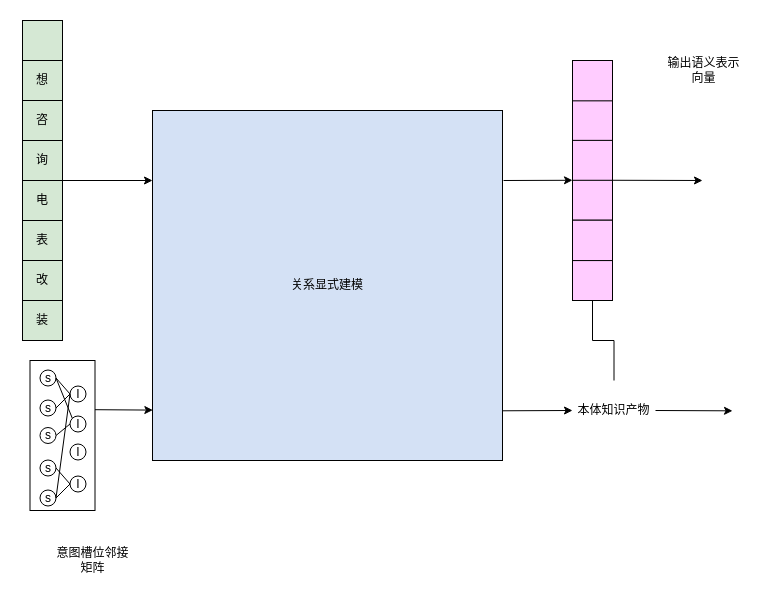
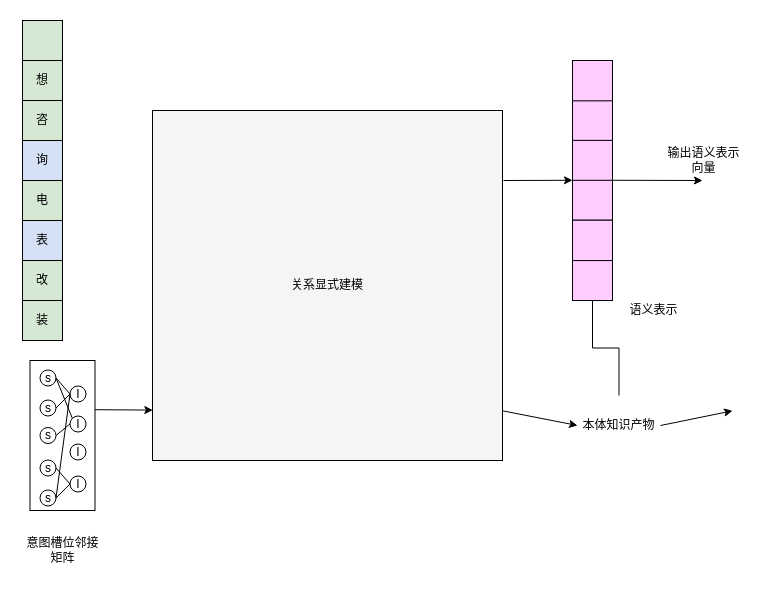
  <mxCell id="0" />
  <mxCell id="1" parent="0" />
  <mxCell id="2" value="" style="group;fillColor=#D5E8D4;" vertex="1" connectable="0" parent="1"><mxGeometry x="22" y="20" width="40" height="320" as="geometry" /></mxCell>
  <mxCell id="3" value="" style="rounded=0;whiteSpace=wrap;html=1;container=0;fillColor=#D5E8D4;" vertex="1" parent="2"><mxGeometry width="40" height="40.0" as="geometry" /></mxCell>
  <mxCell id="4" value="想" style="rounded=0;whiteSpace=wrap;html=1;container=0;fillColor=#D5E8D4;" vertex="1" parent="2"><mxGeometry y="40.0" width="40" height="40.0" as="geometry" /></mxCell>
  <mxCell id="5" value="咨" style="rounded=0;whiteSpace=wrap;html=1;container=0;fillColor=#D5E8D4;" vertex="1" parent="2"><mxGeometry y="80.0" width="40" height="40.0" as="geometry" /></mxCell>
- <mxCell id="6" value="询" style="rounded=0;whiteSpace=wrap;html=1;container=0;fillColor=#D5E8D4;" vertex="1" parent="2"><mxGeometry y="120.0" width="40" height="40.0" as="geometry" /></mxCell>
+ <mxCell id="6" value="询" style="rounded=0;whiteSpace=wrap;html=1;container=0;fillColor=#d4e1f5;" vertex="1" parent="2"><mxGeometry y="120.0" width="40" height="40.0" as="geometry" /></mxCell>
  <mxCell id="7" value="" style="rounded=0;whiteSpace=wrap;html=1;container=0;fillColor=#D5E8D4;" vertex="1" parent="2"><mxGeometry y="160.001" width="40" height="40.0" as="geometry" /></mxCell>
- <mxCell id="8" value="表" style="rounded=0;whiteSpace=wrap;html=1;container=0;fillColor=#D5E8D4;" vertex="1" parent="2"><mxGeometry y="200.001" width="40" height="40.0" as="geometry" /></mxCell>
+ <mxCell id="8" value="表" style="rounded=0;whiteSpace=wrap;html=1;container=0;fillColor=#d4e1f5;" vertex="1" parent="2"><mxGeometry y="200.001" width="40" height="40.0" as="geometry" /></mxCell>
  <mxCell id="9" value="电" style="rounded=0;whiteSpace=wrap;html=1;container=0;fillColor=#D5E8D4;" vertex="1" parent="2"><mxGeometry y="160.001" width="40" height="40.0" as="geometry" /></mxCell>
  <mxCell id="10" value="改" style="rounded=0;whiteSpace=wrap;html=1;container=0;fillColor=#D5E8D4;" vertex="1" parent="2"><mxGeometry y="240.001" width="40" height="40.0" as="geometry" /></mxCell>
  <mxCell id="11" value="装" style="rounded=0;whiteSpace=wrap;html=1;container=0;fillColor=#D5E8D4;" vertex="1" parent="2"><mxGeometry y="280.0" width="40" height="40.0" as="geometry" /></mxCell>
  <mxCell id="12" value="" style="group;fillColor=#FFCCFF;" vertex="1" connectable="0" parent="1"><mxGeometry x="572" y="60" width="40" height="240" as="geometry" /></mxCell>
  <mxCell id="13" value="" style="rounded=0;whiteSpace=wrap;html=1;container=0;fillColor=#FFCCFF;" vertex="1" parent="12"><mxGeometry width="40" height="40.358" as="geometry" /></mxCell>
  <mxCell id="14" value="" style="rounded=0;whiteSpace=wrap;html=1;container=0;fillColor=#FFCCFF;" vertex="1" parent="12"><mxGeometry y="39.928" width="40" height="40.358" as="geometry" /></mxCell>
  <mxCell id="15" value="&lt;span style=&quot;white-space: pre;&quot;&gt;&lt;br&gt;&lt;/span&gt;" style="rounded=0;whiteSpace=wrap;html=1;container=0;fillColor=#FFCCFF;" vertex="1" parent="12"><mxGeometry width="40" height="40.358" as="geometry" /></mxCell>
  <mxCell id="16" value="" style="rounded=0;whiteSpace=wrap;html=1;container=0;fillColor=#FFCCFF;" vertex="1" parent="12"><mxGeometry y="79.857" width="40" height="40.358" as="geometry" /></mxCell>
  <mxCell id="17" style="edgeStyle=none;rounded=0;orthogonalLoop=1;jettySize=auto;html=1;exitX=1;exitY=0;exitDx=0;exitDy=0;" edge="1" parent="12" source="18"><mxGeometry relative="1" as="geometry"><mxPoint x="130" y="120" as="targetPoint" /></mxGeometry></mxCell>
  <mxCell id="18" value="" style="rounded=0;whiteSpace=wrap;html=1;container=0;fillColor=#FFCCFF;" vertex="1" parent="12"><mxGeometry y="119.785" width="40" height="40.358" as="geometry" /></mxCell>
  <mxCell id="19" value="" style="rounded=0;whiteSpace=wrap;html=1;container=0;fillColor=#FFCCFF;" vertex="1" parent="12"><mxGeometry y="159.714" width="40" height="40.358" as="geometry" /></mxCell>
  <mxCell id="20" value="" style="rounded=0;whiteSpace=wrap;html=1;container=0;fillColor=#FFCCFF;" vertex="1" parent="12"><mxGeometry y="199.642" width="40" height="40.358" as="geometry" /></mxCell>
  <mxCell id="21" value="" style="rounded=0;whiteSpace=wrap;html=1;container=0;fillColor=#FFCCFF;" vertex="1" parent="12"><mxGeometry y="159.714" width="40" height="40.358" as="geometry" /></mxCell>
  <mxCell id="22" style="edgeStyle=none;rounded=0;orthogonalLoop=1;jettySize=auto;html=1;exitX=1;exitY=0.858;exitDx=0;exitDy=0;entryX=0;entryY=0.5;entryDx=0;entryDy=0;exitPerimeter=0;" edge="1" parent="1" source="23" target="29"><mxGeometry relative="1" as="geometry"><mxPoint x="582" y="372.833" as="targetPoint" /></mxGeometry></mxCell>
- <mxCell id="23" value="关系显式建模" style="whiteSpace=wrap;html=1;aspect=fixed;fillColor=#D4E1F5;rounded=0;" vertex="1" parent="1"><mxGeometry x="152" y="110" width="350" height="350" as="geometry" /></mxCell>
- <mxCell id="24" style="edgeStyle=none;rounded=0;orthogonalLoop=1;jettySize=auto;html=1;exitX=1;exitY=1;exitDx=0;exitDy=0;entryX=0;entryY=0.2;entryDx=0;entryDy=0;entryPerimeter=0;" edge="1" parent="1" source="6" target="23"><mxGeometry relative="1" as="geometry" /></mxCell>
+ <mxCell id="23" value="关系显式建模" style="whiteSpace=wrap;html=1;aspect=fixed;fillColor=#f5f5f5;rounded=0;" vertex="1" parent="1"><mxGeometry x="152" y="110" width="350" height="350" as="geometry" /></mxCell>
  <mxCell id="25" style="edgeStyle=none;rounded=0;orthogonalLoop=1;jettySize=auto;html=1;entryX=0;entryY=0;entryDx=0;entryDy=0;exitX=1.003;exitY=0.2;exitDx=0;exitDy=0;exitPerimeter=0;" edge="1" parent="1" source="23" target="18"><mxGeometry relative="1" as="geometry"><mxPoint x="542" y="140" as="sourcePoint" /></mxGeometry></mxCell>
- <mxCell id="26" value="输出语义表示向量" style="rounded=0;whiteSpace=wrap;html=1;strokeColor=none;fillColor=none;" vertex="1" parent="1"><mxGeometry x="662" y="40" width="83" height="60" as="geometry" /></mxCell>
+ <mxCell id="26" value="输出语义表示向量" style="rounded=0;whiteSpace=wrap;html=1;strokeColor=none;fillColor=none;" vertex="1" parent="1"><mxGeometry x="662" y="130" width="83" height="60" as="geometry" /></mxCell>
+ <mxCell id="27" value="语义表示" style="rounded=0;whiteSpace=wrap;html=1;strokeColor=none;fillColor=none;" vertex="1" parent="1"><mxGeometry x="612" y="280" width="83" height="60" as="geometry" /></mxCell>
  <mxCell id="28" style="edgeStyle=none;rounded=0;orthogonalLoop=1;jettySize=auto;html=1;exitX=1;exitY=0.5;exitDx=0;exitDy=0;" edge="1" parent="1" source="29"><mxGeometry relative="1" as="geometry"><mxPoint x="732" y="410.333" as="targetPoint" /></mxGeometry></mxCell>
- <mxCell id="29" value="本体知识产物" style="rounded=0;whiteSpace=wrap;html=1;strokeColor=none;fillColor=none;" vertex="1" parent="1"><mxGeometry x="572" y="380" width="83" height="60" as="geometry" /></mxCell>
- <mxCell id="30" value="意图槽位邻接矩阵" style="rounded=0;whiteSpace=wrap;html=1;strokeColor=none;fillColor=none;" vertex="1" parent="1"><mxGeometry x="50.5" y="530" width="83" height="60" as="geometry" /></mxCell>
+ <mxCell id="29" value="本体知识产物" style="rounded=0;whiteSpace=wrap;html=1;strokeColor=none;fillColor=none;" vertex="1" parent="1"><mxGeometry x="577" y="395" width="83" height="60" as="geometry" /></mxCell>
+ <mxCell id="30" value="意图槽位邻接矩阵" style="rounded=0;whiteSpace=wrap;html=1;strokeColor=none;fillColor=none;" vertex="1" parent="1"><mxGeometry x="20.5" y="520" width="83" height="60" as="geometry" /></mxCell>
  <mxCell id="31" style="edgeStyle=orthogonalEdgeStyle;rounded=0;orthogonalLoop=1;jettySize=auto;html=1;exitX=0.5;exitY=1;exitDx=0;exitDy=0;entryX=0.5;entryY=0;entryDx=0;entryDy=0;endArrow=none;endFill=0;" edge="1" parent="1" source="20" target="29"><mxGeometry relative="1" as="geometry" /></mxCell>
  <mxCell id="32" value="" style="group" vertex="1" connectable="0" parent="1"><mxGeometry x="29.5" y="360" width="65" height="150" as="geometry" /></mxCell>
  <mxCell id="33" value="" style="rounded=0;whiteSpace=wrap;html=1;fillColor=none;" vertex="1" parent="32"><mxGeometry width="65" height="150" as="geometry" /></mxCell>
  <mxCell id="34" value="s" style="ellipse;whiteSpace=wrap;html=1;aspect=fixed;" vertex="1" parent="32"><mxGeometry x="10" y="9.5" width="16" height="16" as="geometry" /></mxCell>
  <mxCell id="35" value="s" style="ellipse;whiteSpace=wrap;html=1;aspect=fixed;" vertex="1" parent="32"><mxGeometry x="10" y="67" width="16" height="16" as="geometry" /></mxCell>
  <mxCell id="36" value="s" style="ellipse;whiteSpace=wrap;html=1;aspect=fixed;" vertex="1" parent="32"><mxGeometry x="10" y="129.5" width="16" height="16" as="geometry" /></mxCell>
  <mxCell id="37" value="s" style="ellipse;whiteSpace=wrap;html=1;aspect=fixed;" vertex="1" parent="32"><mxGeometry x="10" y="99.5" width="16" height="16" as="geometry" /></mxCell>
  <mxCell id="38" value="s" style="ellipse;whiteSpace=wrap;html=1;aspect=fixed;" vertex="1" parent="32"><mxGeometry x="10" y="39.5" width="16" height="16" as="geometry" /></mxCell>
  <mxCell id="39" value="I" style="ellipse;whiteSpace=wrap;html=1;aspect=fixed;" vertex="1" parent="32"><mxGeometry x="40" y="25.5" width="16" height="16" as="geometry" /></mxCell>
  <mxCell id="40" style="edgeStyle=none;rounded=0;orthogonalLoop=1;jettySize=auto;html=1;exitX=1;exitY=0.5;exitDx=0;exitDy=0;entryX=0;entryY=0.5;entryDx=0;entryDy=0;endArrow=none;endFill=0;" edge="1" parent="32" source="34" target="39"><mxGeometry relative="1" as="geometry" /></mxCell>
  <mxCell id="41" style="edgeStyle=none;rounded=0;orthogonalLoop=1;jettySize=auto;html=1;exitX=1;exitY=0.5;exitDx=0;exitDy=0;entryX=0;entryY=0.5;entryDx=0;entryDy=0;endArrow=none;endFill=0;" edge="1" parent="32" source="36" target="39"><mxGeometry relative="1" as="geometry" /></mxCell>
  <mxCell id="42" style="edgeStyle=none;rounded=0;orthogonalLoop=1;jettySize=auto;html=1;exitX=1;exitY=0.5;exitDx=0;exitDy=0;entryX=0;entryY=0.5;entryDx=0;entryDy=0;endArrow=none;endFill=0;" edge="1" parent="32" source="38" target="39"><mxGeometry relative="1" as="geometry" /></mxCell>
  <mxCell id="43" value="I" style="ellipse;whiteSpace=wrap;html=1;aspect=fixed;" vertex="1" parent="32"><mxGeometry x="40" y="55.5" width="16" height="16" as="geometry" /></mxCell>
  <mxCell id="44" style="edgeStyle=none;rounded=0;orthogonalLoop=1;jettySize=auto;html=1;exitX=1;exitY=0.5;exitDx=0;exitDy=0;entryX=0;entryY=0;entryDx=0;entryDy=0;endArrow=none;endFill=0;" edge="1" parent="32" source="34" target="43"><mxGeometry relative="1" as="geometry" /></mxCell>
  <mxCell id="45" style="edgeStyle=none;rounded=0;orthogonalLoop=1;jettySize=auto;html=1;exitX=1;exitY=0.5;exitDx=0;exitDy=0;entryX=0;entryY=0.5;entryDx=0;entryDy=0;endArrow=none;endFill=0;" edge="1" parent="32" source="35" target="43"><mxGeometry relative="1" as="geometry" /></mxCell>
  <mxCell id="46" value="I" style="ellipse;whiteSpace=wrap;html=1;aspect=fixed;" vertex="1" parent="32"><mxGeometry x="40" y="83.5" width="16" height="16" as="geometry" /></mxCell>
  <mxCell id="47" value="I" style="ellipse;whiteSpace=wrap;html=1;aspect=fixed;" vertex="1" parent="32"><mxGeometry x="40" y="115.5" width="16" height="16" as="geometry" /></mxCell>
  <mxCell id="48" style="edgeStyle=none;rounded=0;orthogonalLoop=1;jettySize=auto;html=1;exitX=1;exitY=0.5;exitDx=0;exitDy=0;entryX=0;entryY=0.5;entryDx=0;entryDy=0;endArrow=none;endFill=0;" edge="1" parent="32" source="36" target="47"><mxGeometry relative="1" as="geometry" /></mxCell>
  <mxCell id="49" style="edgeStyle=none;rounded=0;orthogonalLoop=1;jettySize=auto;html=1;exitX=1;exitY=0.5;exitDx=0;exitDy=0;entryX=0;entryY=0.5;entryDx=0;entryDy=0;endArrow=none;endFill=0;" edge="1" parent="32" source="37" target="47"><mxGeometry relative="1" as="geometry" /></mxCell>
  <mxCell id="50" style="edgeStyle=none;rounded=0;orthogonalLoop=1;jettySize=auto;html=1;exitX=1;exitY=0.328;exitDx=0;exitDy=0;exitPerimeter=0;entryX=0.001;entryY=0.856;entryDx=0;entryDy=0;entryPerimeter=0;" edge="1" parent="1" source="33" target="23"><mxGeometry relative="1" as="geometry"><mxPoint x="132" y="410" as="targetPoint" /></mxGeometry></mxCell>
